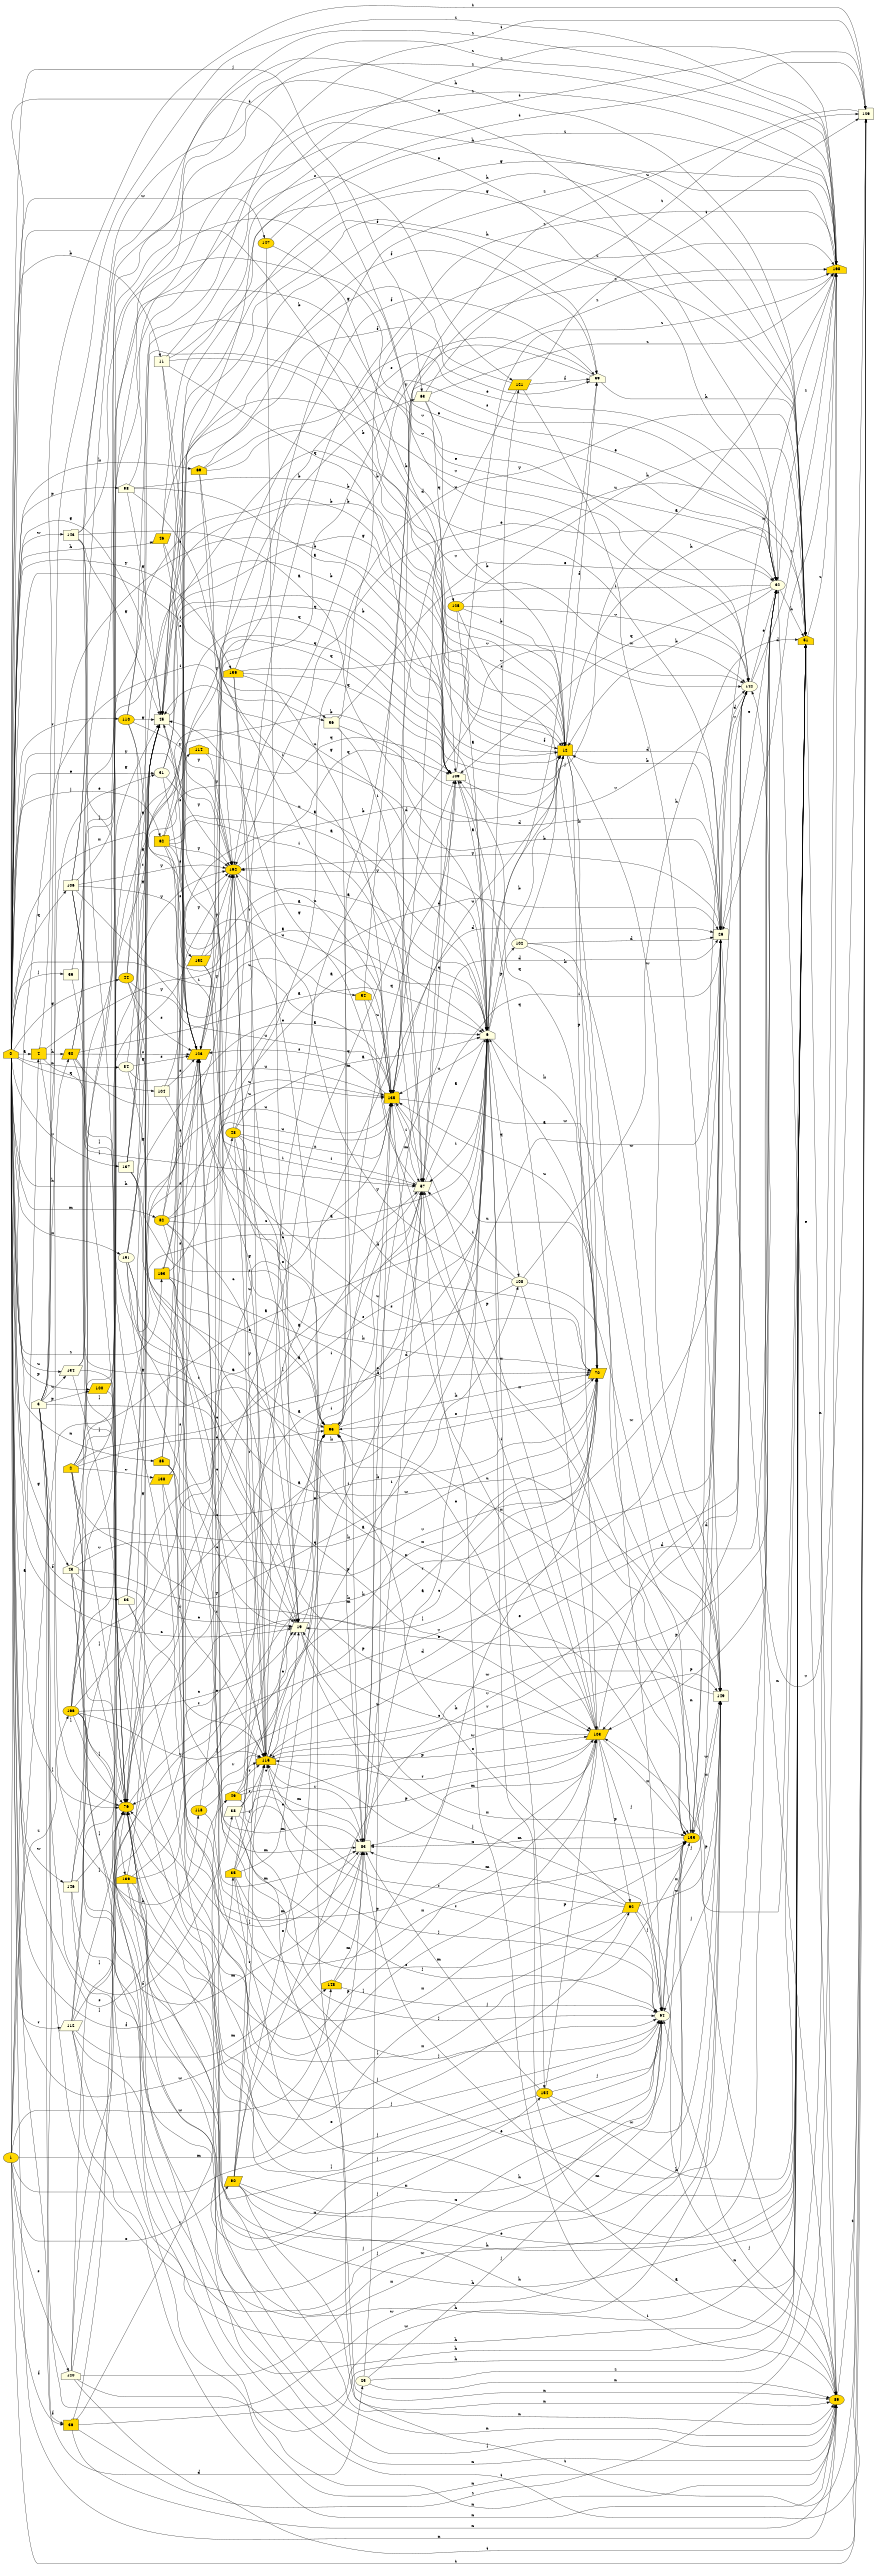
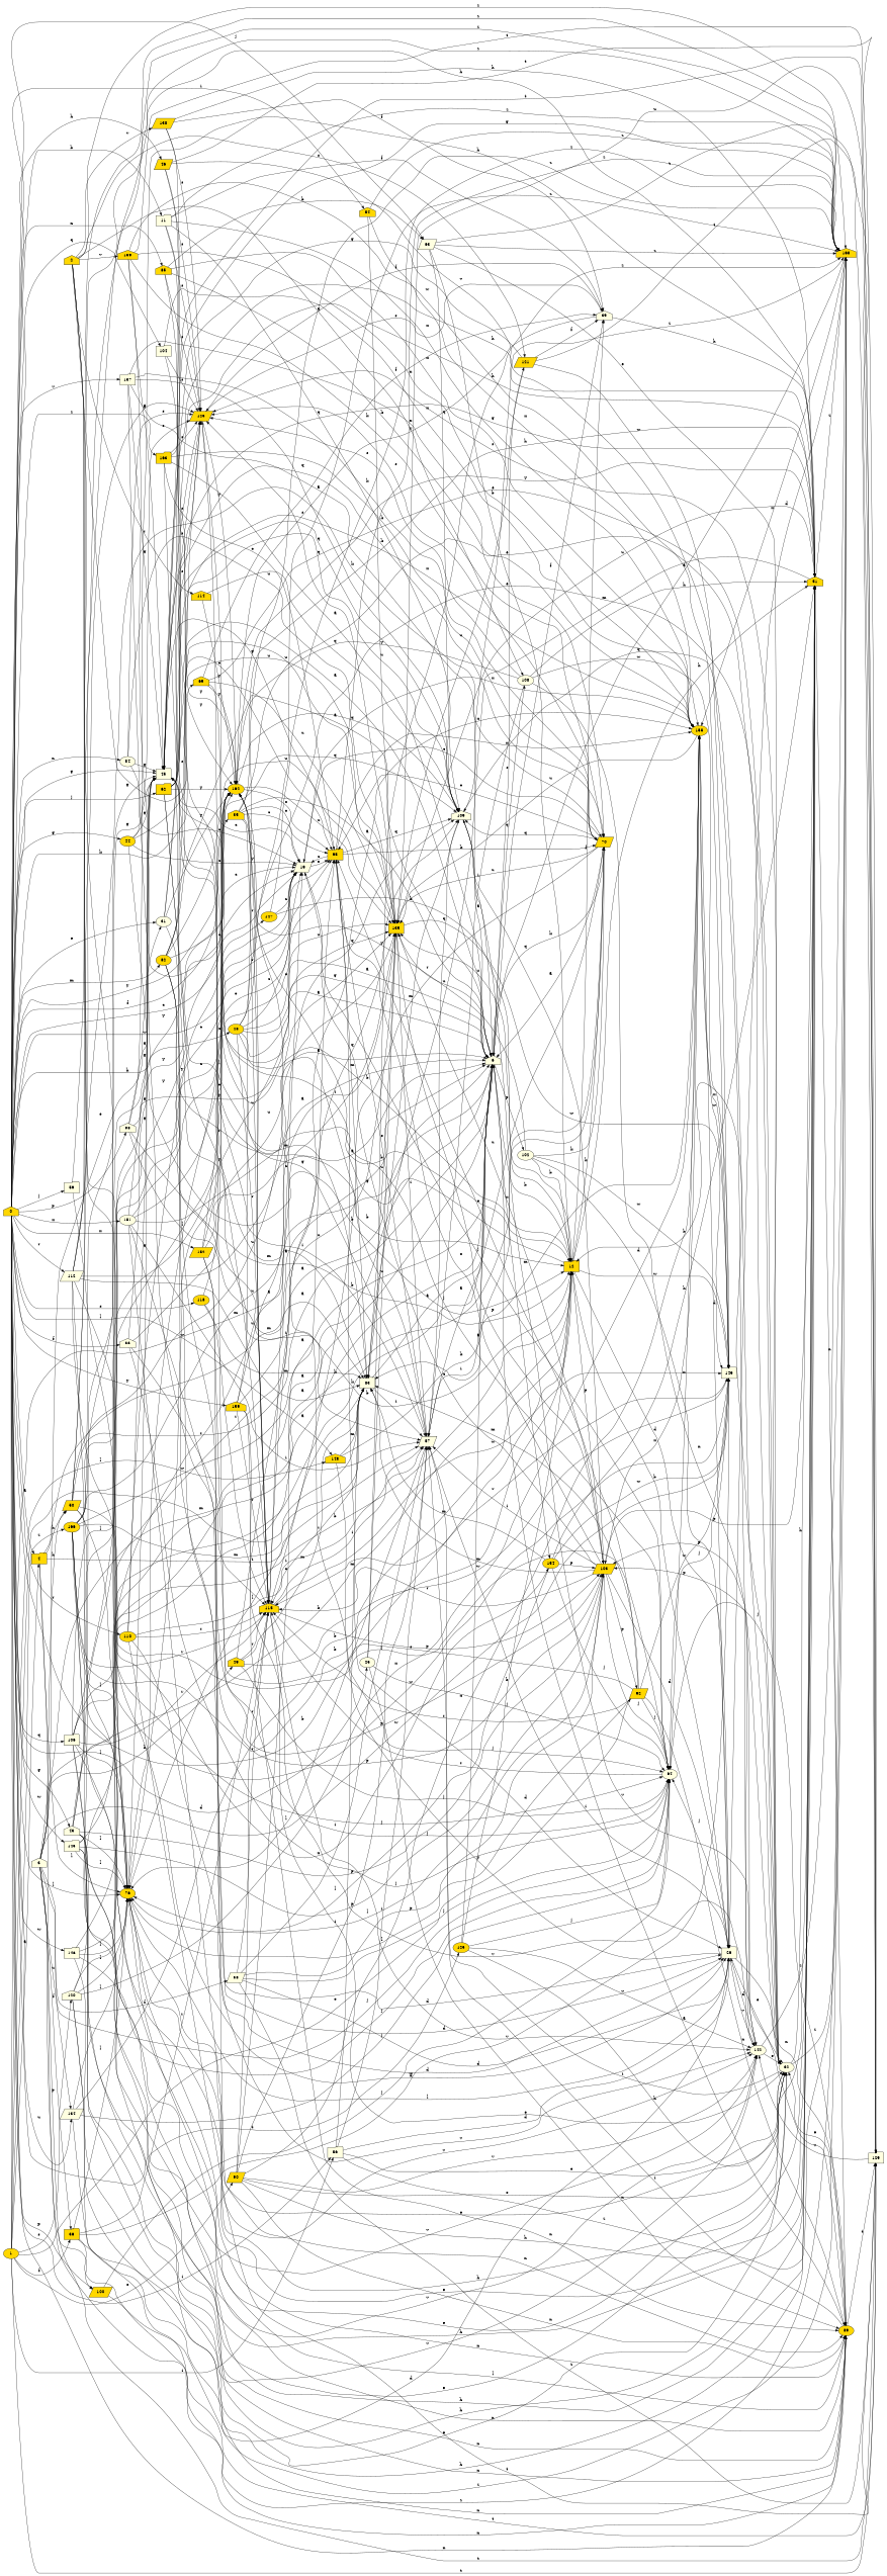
  strict digraph {
    rankdir=LR
    node [fillcolor=gold shape=ellipse style=filled]
    0 [shape=house]
    4 [shape=folder]
    11 [fillcolor=lightyellow shape=folder]
    12 [shape=folder]
    19 [fillcolor=lightyellow shape=parallelogram]
    25 [fillcolor=lightyellow]
    31 [fillcolor=lightyellow]
    33 [fillcolor=lightyellow shape=house]
    35 [shape=house]
    43 [fillcolor=lightyellow shape=house]
    44
    45 [fillcolor=lightyellow shape=folder]
    46 [shape=parallelogram]
    48
    54 [shape=house]
    56 [fillcolor=lightyellow shape=folder]
    59 [fillcolor=lightyellow shape=folder]
    62 [shape=folder]
    63 [fillcolor=lightyellow shape=parallelogram]
    69 [shape=house]
    76
    82
    84 [fillcolor=lightyellow]
    85 [shape=house]
    89
    98 [fillcolor=lightyellow shape=house]
    100 [shape=parallelogram]
    104 [fillcolor=lightyellow shape=folder]
    106 [fillcolor=lightyellow shape=folder]
    110
    112 [fillcolor=lightyellow shape=parallelogram]
    118
    125
    134 [fillcolor=lightyellow shape=parallelogram]
    137 [fillcolor=lightyellow shape=folder]
    143 [fillcolor=lightyellow shape=folder]
    146 [fillcolor=lightyellow shape=folder]
    147
    148 [shape=house]
    151 [fillcolor=lightyellow]
    152 [shape=parallelogram]
    159 [shape=house]
    162
    163 [shape=folder]
    6 [fillcolor=lightyellow shape=house]
    129 [fillcolor=lightyellow shape=folder]
    50 [shape=parallelogram]
    57 [fillcolor=lightyellow shape=parallelogram]
    168 [shape=house]
    39 [fillcolor=lightyellow shape=house]
    109 [fillcolor=lightyellow shape=house]
    123 [shape=parallelogram]
    155
    26 [fillcolor=lightyellow shape=folder]
    70 [shape=parallelogram]
    149 [fillcolor=lightyellow shape=folder]
    135 [shape=folder]
    51 [shape=house]
    103 [shape=parallelogram]
    64 [fillcolor=lightyellow]
    95 [shape=folder]
    115 [shape=house]
    32 [fillcolor=lightyellow]
    142 [fillcolor=lightyellow]
    83 [fillcolor=lightyellow shape=folder]
    1
    36 [shape=folder]
    90 [shape=parallelogram]
    92 [shape=parallelogram]
    120 [fillcolor=lightyellow shape=house]
    166
    108 [fillcolor=lightyellow]
    121 [shape=parallelogram]
    154
    102 [fillcolor=lightyellow]
    2 [shape=house]
    114 [shape=house]
    138 [shape=parallelogram]
    139 [shape=house]
    3 [fillcolor=lightyellow shape=house]
    38 [fillcolor=lightyellow shape=parallelogram]
    49 [shape=house]
    0 -> 4 [label=a]
    0 -> 11 [label=b]
    0 -> 12 [label=b]
    0 -> 19 [label=c]
    0 -> 25 [label=d]
    0 -> 31 [label=e]
    0 -> 33 [label=f]
    0 -> 35 [label=f]
    0 -> 43 [label=g]
    0 -> 44 [label=g]
    0 -> 45 [label=g]
    0 -> 46 [label=h]
    0 -> 48 [label=h]
    0 -> 54 [label=i]
    0 -> 56 [label=i]
    0 -> 59 [label=j]
    0 -> 62 [label=j]
    0 -> 63 [label=j]
    0 -> 69 [label=k]
    0 -> 76 [label=l]
    0 -> 82 [label=m]
    0 -> 84 [label=n]
    0 -> 85 [label=n]
    0 -> 89 [label=n]
    0 -> 98 [label=p]
    0 -> 100 [label=p]
    0 -> 104 [label=q]
    0 -> 106 [label=q]
    0 -> 110 [label=r]
    0 -> 112 [label=r]
    0 -> 118 [label=s]
    0 -> 125 [label=t]
    0 -> 134 [label=u]
    0 -> 137 [label=v]
    0 -> 143 [label=w]
    0 -> 146 [label=w]
    0 -> 147 [label=w]
    0 -> 148 [label=w]
    0 -> 151 [label=x]
    0 -> 152 [label=x]
    0 -> 159 [label=y]
    0 -> 162 [label=y]
    0 -> 163 [label=z]
    4 -> 76 [label=l]
    4 -> 6 [label=a]
    4 -> 129 [label=t]
    4 -> 50 [label=h]
    4 -> 57 [label=i]
    11 -> 12 [label=b]
    11 -> 168 [label=z]
    11 -> 39 [label=f]
    11 -> 109 [label=q]
    11 -> 123 [label=s]
    11 -> 155 [label=x]
    12 -> 45 [label=g]
    12 -> 39 [label=f]
    12 -> 26 [label=d]
    12 -> 70 [label=k]
    12 -> 149 [label=w]
    12 -> 135 [label=u]
    12 -> 51 [label=h]
    12 -> 103 [label=p]
    19 -> 76 [label=l]
    19 -> 155 [label=x]
    19 -> 64 [label=j]
    19 -> 95 [label=o]
    25 -> 89 [label=n]
    25 -> 168 [label=z]
    25 -> 135 [label=u]
    25 -> 64 [label=j]
    31 -> 12 [label=b]
    31 -> 162 [label=y]
    31 -> 109 [label=q]
    31 -> 123 [label=s]
    33 -> 45 [label=g]
    33 -> 135 [label=u]
    33 -> 64 [label=j]
    33 -> 115 [label=r]
    35 -> 19 [label=c]
    35 -> 6 [label=a]
    35 -> 51 [label=h]
    35 -> 64 [label=j]
    35 -> 95 [label=o]
    35 -> 115 [label=r]
    35 -> 32 [label=e]
    43 -> 19 [label=c]
    43 -> 76 [label=l]
    43 -> 162 [label=y]
    43 -> 70 [label=k]
    43 -> 51 [label=h]
    43 -> 103 [label=p]
    43 -> 32 [label=e]
    43 -> 142 [label=v]
    44 -> 12 [label=b]
    44 -> 19 [label=c]
    44 -> 45 [label=g]
    44 -> 123 [label=s]
    44 -> 135 [label=u]
    45 -> 123 [label=s]
    45 -> 70 [label=k]
    45 -> 51 [label=h]
    45 -> 142 [label=v]
    46 -> 162 [label=y]
    46 -> 129 [label=t]
    46 -> 123 [label=s]
    46 -> 142 [label=v]
    48 -> 19 [label=c]
    48 -> 6 [label=a]
    48 -> 57 [label=i]
    48 -> 168 [label=z]
    48 -> 135 [label=u]
    48 -> 95 [label=o]
    48 -> 115 [label=r]
    48 -> 32 [label=e]
    54 -> 168 [label=z]
    54 -> 155 [label=x]
    54 -> 135 [label=u]
    56 -> 57 [label=i]
    56 -> 168 [label=z]
    56 -> 26 [label=d]
    56 -> 32 [label=e]
    56 -> 83 [label=m]
    59 -> 76 [label=l]
    59 -> 168 [label=z]
    62 -> 162 [label=y]
    62 -> 6 [label=a]
    62 -> 57 [label=i]
    62 -> 109 [label=q]
    62 -> 123 [label=s]
    62 -> 135 [label=u]
    62 -> 51 [label=h]
    62 -> 83 [label=m]
    63 -> 12 [label=b]
    63 -> 129 [label=t]
    63 -> 168 [label=z]
    63 -> 109 [label=q]
    63 -> 32 [label=e]
    69 -> 12 [label=b]
    69 -> 162 [label=y]
    69 -> 39 [label=f]
    69 -> 135 [label=u]
    69 -> 32 [label=e]
    76 -> 45 [label=g]
    76 -> 89 [label=n]
    76 -> 51 [label=h]
    76 -> 142 [label=v]
    82 -> 12 [label=b]
    82 -> 19 [label=c]
    82 -> 6 [label=a]
    82 -> 123 [label=s]
    82 -> 155 [label=x]
    82 -> 26 [label=d]
    82 -> 135 [label=u]
    82 -> 83 [label=m]
    84 -> 19 [label=c]
    84 -> 45 [label=g]
    84 -> 123 [label=s]
    84 -> 135 [label=u]
    85 -> 63 [label=b]
    85 -> 123 [label=s]
    85 -> 155 [label=x]
    85 -> 70 [label=k]
    85 -> 103 [label=p]
    89 -> 76 [label=l]
    89 -> 6 [label=a]
    89 -> 129 [label=t]
    89 -> 57 [label=i]
    89 -> 64 [label=j]
    89 -> 32 [label=e]
    98 -> 12 [label=b]
    98 -> 45 [label=g]
    98 -> 6 [label=a]
    98 -> 57 [label=i]
    98 -> 51 [label=h]
    100 -> 26 [label=d]
    100 -> 64 [label=j]
    104 -> 162 [label=y]
    104 -> 123 [label=s]
    104 -> 155 [label=x]
    106 -> 12 [label=b]
    106 -> 76 [label=l]
    106 -> 89 [label=n]
    106 -> 162 [label=y]
    106 -> 6 [label=a]
    106 -> 135 [label=u]
    106 -> 51 [label=h]
    106 -> 115 [label=r]
    106 -> 32 [label=e]
    110 -> 45 [label=g]
    110 -> 162 [label=y]
    110 -> 129 [label=t]
    110 -> 57 [label=i]
    110 -> 26 [label=d]
    110 -> 115 [label=r]
    112 -> 76 [label=l]
    112 -> 89 [label=n]
    112 -> 6 [label=a]
    112 -> 168 [label=z]
    112 -> 70 [label=k]
    112 -> 51 [label=h]
    112 -> 64 [label=j]
    112 -> 83 [label=m]
    118 -> 162 [label=y]
    118 -> 115 [label=r]
    118 -> 83 [label=m]
    125 -> 12 [label=b]
    125 -> 6 [label=a]
    125 -> 51 [label=h]
    125 -> 64 [label=j]
    125 -> 142 [label=v]
    134 -> 12 [label=b]
    134 -> 76 [label=l]
    134 -> 64 [label=j]
    134 -> 142 [label=v]
    137 -> 19 [label=c]
    137 -> 45 [label=g]
    137 -> 6 [label=a]
    137 -> 109 [label=q]
    137 -> 155 [label=x]
    137 -> 70 [label=k]
    143 -> 45 [label=g]
    143 -> 76 [label=l]
    143 -> 6 [label=a]
    143 -> 103 [label=p]
    143 -> 32 [label=e]
    143 -> 142 [label=v]
    146 -> 76 [label=l]
    146 -> 89 [label=n]
    146 -> 6 [label=a]
    146 -> 135 [label=u]
    146 -> 64 [label=j]
    147 -> 12 [label=b]
    147 -> 19 [label=c]
    147 -> 168 [label=z]
    148 -> 70 [label=k]
    148 -> 64 [label=j]
    148 -> 83 [label=m]
    151 -> 19 [label=c]
    151 -> 45 [label=g]
    151 -> 6 [label=a]
    151 -> 57 [label=i]
    151 -> 103 [label=p]
    151 -> 95 [label=o]
    151 -> 32 [label=e]
    152 -> 89 [label=n]
    152 -> 162 [label=y]
    152 -> 6 [label=a]
    152 -> 109 [label=q]
    152 -> 64 [label=j]
    159 -> 89 [label=n]
    159 -> 168 [label=z]
    159 -> 109 [label=q]
    159 -> 135 [label=u]
    159 -> 115 [label=r]
    159 -> 142 [label=v]
    162 -> 76 [label=l]
    162 -> 109 [label=q]
    162 -> 135 [label=u]
    162 -> 95 [label=o]
    162 -> 115 [label=r]
    163 -> 19 [label=c]
    163 -> 6 [label=a]
    163 -> 129 [label=t]
    163 -> 123 [label=s]
    163 -> 70 [label=k]
    163 -> 95 [label=o]
    6 -> 12 [label=b]
    6 -> 45 [label=g]
    6 -> 57 [label=i]
    6 -> 39 [label=f]
    6 -> 70 [label=k]
    6 -> 135 [label=u]
    6 -> 108 [label=q]
    6 -> 121 [label=s]
    6 -> 154 [label=x]
    6 -> 102 [label=p]
    129 -> 135 [label=u]
    129 -> 142 [label=v]
    50 -> 76 [label=l]
    50 -> 6 [label=a]
    50 -> 168 [label=z]
    50 -> 123 [label=s]
    50 -> 149 [label=w]
    50 -> 135 [label=u]
    50 -> 32 [label=e]
    57 -> 45 [label=g]
    57 -> 76 [label=l]
    57 -> 6 [label=a]
    57 -> 109 [label=q]
    57 -> 95 [label=o]
    168 -> 45 [label=g]
    168 -> 6 [label=a]
    168 -> 155 [label=x]
    168 -> 26 [label=d]
    39 -> 162 [label=y]
    39 -> 123 [label=s]
    39 -> 51 [label=h]
    109 -> 6 [label=a]
    109 -> 168 [label=z]
    109 -> 142 [label=v]
    109 -> 83 [label=m]
    123 -> 162 [label=y]
    123 -> 39 [label=f]
    123 -> 83 [label=m]
    155 -> 26 [label=d]
    155 -> 149 [label=w]
    155 -> 135 [label=u]
    155 -> 83 [label=m]
    26 -> 12 [label=b]
    26 -> 76 [label=l]
    26 -> 89 [label=n]
    26 -> 162 [label=y]
    26 -> 57 [label=i]
    26 -> 64 [label=j]
    26 -> 32 [label=e]
    26 -> 142 [label=v]
    70 -> 19 [label=c]
    70 -> 6 [label=a]
    70 -> 109 [label=q]
    70 -> 123 [label=s]
    70 -> 135 [label=u]
    70 -> 95 [label=o]
    70 -> 115 [label=r]
    149 -> 155 [label=x]
    149 -> 64 [label=j]
    149 -> 115 [label=r]
    135 -> 57 [label=i]
    135 -> 123 [label=s]
    135 -> 149 [label=w]
    135 -> 103 [label=p]
    51 -> 45 [label=g]
    51 -> 89 [label=n]
    51 -> 162 [label=y]
    51 -> 168 [label=z]
    51 -> 135 [label=u]
    51 -> 103 [label=p]
    51 -> 83 [label=m]
    103 -> 19 [label=c]
    103 -> 76 [label=l]
    103 -> 57 [label=i]
    103 -> 109 [label=q]
    103 -> 155 [label=x]
    103 -> 26 [label=d]
    103 -> 135 [label=u]
    103 -> 64 [label=j]
    103 -> 95 [label=o]
    103 -> 115 [label=r]
    103 -> 83 [label=m]
    103 -> 92 [label=p]
    64 -> 155 [label=x]
    64 -> 115 [label=r]
+   95 -> 19 [label=c]
    95 -> 45 [label=g]
    95 -> 168 [label=z]
    95 -> 109 [label=q]
    95 -> 155 [label=x]
    95 -> 26 [label=d]
    95 -> 70 [label=k]
    95 -> 83 [label=m]
    115 -> 19 [label=c]
    115 -> 162 [label=y]
    115 -> 57 [label=i]
    115 -> 155 [label=x]
    115 -> 149 [label=w]
    115 -> 103 [label=p]
    115 -> 32 [label=e]
    115 -> 142 [label=v]
    32 -> 12 [label=b]
    32 -> 57 [label=i]
    32 -> 168 [label=z]
    32 -> 109 [label=q]
    32 -> 123 [label=s]
    32 -> 51 [label=h]
    32 -> 103 [label=p]
    142 -> 168 [label=z]
    142 -> 26 [label=d]
    142 -> 103 [label=p]
    142 -> 32 [label=e]
    83 -> 76 [label=l]
    83 -> 6 [label=a]
    83 -> 57 [label=i]
    83 -> 135 [label=u]
    83 -> 115 [label=r]
    1 -> 4 [label=a]
    1 -> 56 [label=i]
    1 -> 148 [label=w]
    1 -> 6 [label=a]
    1 -> 129 [label=t]
    1 -> 83 [label=m]
    1 -> 36 [label=f]
    1 -> 90 [label=o]
    1 -> 92 [label=o]
    1 -> 120 [label=s]
    1 -> 166 [label=z]
    36 -> 76 [label=l]
    36 -> 89 [label=n]
    36 -> 168 [label=z]
    36 -> 149 [label=w]
    36 -> 115 [label=r]
    90 -> 89 [label=n]
    90 -> 57 [label=i]
    90 -> 155 [label=x]
    90 -> 51 [label=h]
    90 -> 95 [label=o]
    90 -> 115 [label=r]
    90 -> 32 [label=e]
    90 -> 142 [label=v]
    92 -> 76 [label=l]
    92 -> 89 [label=n]
    92 -> 123 [label=s]
    92 -> 149 [label=w]
    92 -> 64 [label=j]
    92 -> 95 [label=o]
    92 -> 115 [label=r]
    92 -> 83 [label=m]
    120 -> 76 [label=l]
    120 -> 6 [label=a]
    120 -> 129 [label=t]
    120 -> 155 [label=x]
    120 -> 51 [label=h]
    120 -> 95 [label=o]
    166 -> 12 [label=b]
    166 -> 19 [label=c]
    166 -> 45 [label=g]
    166 -> 76 [label=l]
    166 -> 89 [label=n]
    166 -> 162 [label=y]
    166 -> 6 [label=a]
    166 -> 135 [label=u]
    166 -> 51 [label=h]
    166 -> 115 [label=r]
    166 -> 83 [label=m]
    108 -> 89 [label=n]
    108 -> 162 [label=y]
    108 -> 57 [label=i]
    108 -> 123 [label=s]
    108 -> 149 [label=w]
    108 -> 51 [label=h]
    121 -> 45 [label=g]
    121 -> 129 [label=t]
    121 -> 39 [label=f]
    121 -> 149 [label=w]
    121 -> 135 [label=u]
    154 -> 76 [label=l]
    154 -> 149 [label=w]
    154 -> 51 [label=h]
    154 -> 103 [label=p]
    154 -> 64 [label=j]
    154 -> 83 [label=m]
    102 -> 12 [label=b]
    102 -> 162 [label=y]
    102 -> 26 [label=d]
    102 -> 70 [label=k]
    102 -> 149 [label=w]
    2 -> 168 [label=z]
    2 -> 26 [label=d]
    2 -> 64 [label=j]
    2 -> 95 [label=o]
    2 -> 108 [label=q]
    2 -> 121 [label=s]
    2 -> 154 [label=x]
    2 -> 114 [label=r]
    2 -> 138 [label=v]
    2 -> 139 [label=v]
    114 -> 162 [label=y]
    114 -> 109 [label=q]
    138 -> 39 [label=f]
    138 -> 123 [label=s]
    138 -> 51 [label=h]
    138 -> 115 [label=r]
    139 -> 45 [label=g]
    139 -> 129 [label=t]
    139 -> 155 [label=x]
    139 -> 26 [label=d]
    139 -> 70 [label=k]
    139 -> 149 [label=w]
    3 -> 12 [label=b]
    3 -> 31 [label=e]
    3 -> 100 [label=p]
    3 -> 134 [label=u]
    3 -> 50 [label=h]
    3 -> 168 [label=z]
    3 -> 70 [label=k]
    3 -> 149 [label=w]
    3 -> 64 [label=j]
    3 -> 36 [label=f]
    3 -> 38 [label=f]
    3 -> 49 [label=h]
    38 -> 129 [label=t]
    38 -> 57 [label=i]
    38 -> 26 [label=d]
    38 -> 103 [label=p]
    38 -> 64 [label=j]
    38 -> 115 [label=r]
    49 -> 109 [label=q]
    49 -> 149 [label=w]
    49 -> 64 [label=j]
    49 -> 115 [label=r]
    49 -> 83 [label=m]
  }
